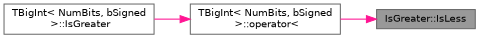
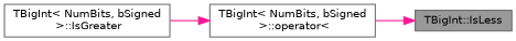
  digraph {
    rankdir=RL
    node [color=grey40 fillcolor=white fontname=Helvetica fontsize=10 shape=box style=filled]
    edge [color=deeppink dir=back fontname=Helvetica fontsize=10 labelfontname=Helvetica labelfontsize=10 style=solid]
-   n1 [color=gray40 fillcolor=grey60 fontcolor=black height=0.2 label="IsGreater::IsLess" width=0.4]
+   n1 [color=gray40 fillcolor=grey60 fontcolor=black height=0.2 label="TBigInt::IsLess" width=0.4]
    n2 [height=0.2 label="TBigInt\< NumBits, bSigned\l \>::operator\<" width=0.4]
    n3 [height=0.2 label="TBigInt\< NumBits, bSigned\l \>::IsGreater" width=0.4]
    n1 -> n2
    n2 -> n3
  }
